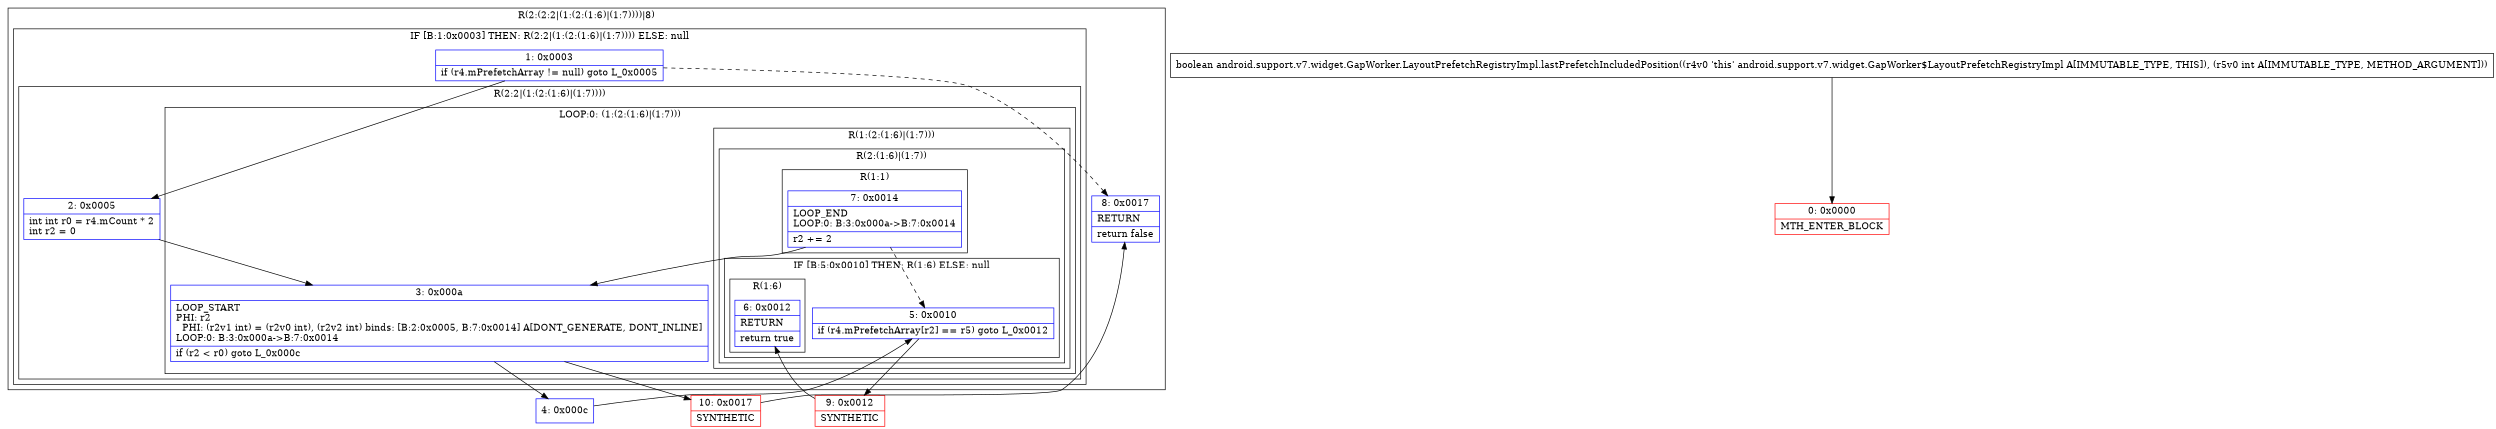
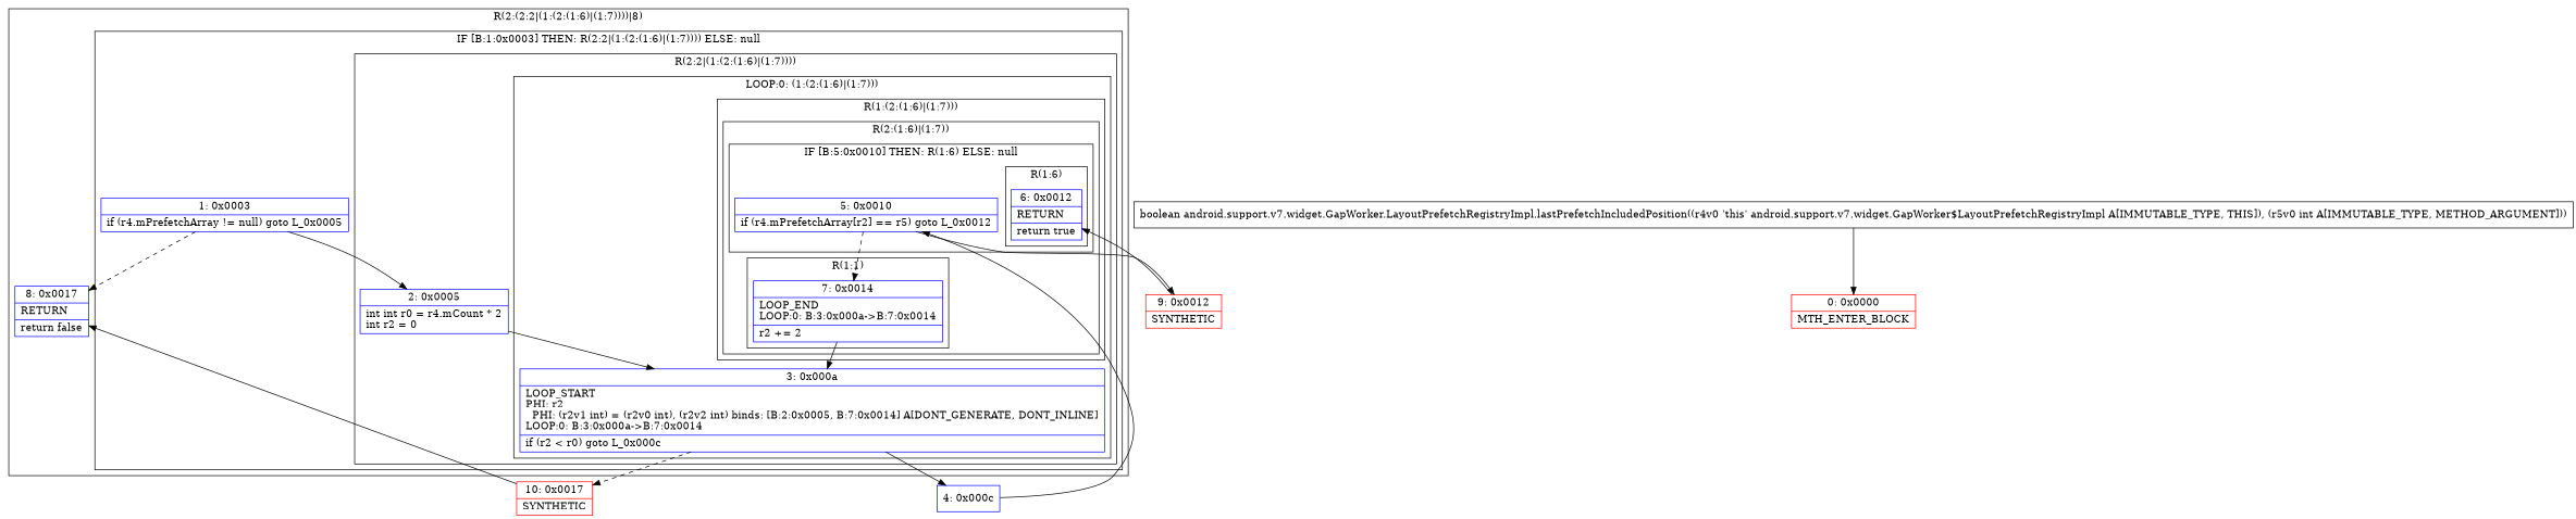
  digraph {
    node [color=blue shape=record]
    n1 [label="{6\:\ 0x0012|RETURN\l|return true\l}"]
    n2 [label="{5\:\ 0x0010|if (r4.mPrefetchArray[r2] == r5) goto L_0x0012\l}"]
    n3 [label="{7\:\ 0x0014|LOOP_END\lLOOP:0: B:3:0x000a\-\>B:7:0x0014\l|r2 += 2\l}"]
    n4 [label="{3\:\ 0x000a|LOOP_START\lPHI: r2 \l  PHI: (r2v1 int) = (r2v0 int), (r2v2 int) binds: [B:2:0x0005, B:7:0x0014] A[DONT_GENERATE, DONT_INLINE]\lLOOP:0: B:3:0x000a\-\>B:7:0x0014\l|if (r2 \< r0) goto L_0x000c\l}"]
    n5 [label="{2\:\ 0x0005|int int r0 = r4.mCount * 2\lint r2 = 0\l}"]
    n6 [label="{1\:\ 0x0003|if (r4.mPrefetchArray != null) goto L_0x0005\l}"]
    n7 [label="{8\:\ 0x0017|RETURN\l|return false\l}"]
    n8 [color=red label="{9\:\ 0x0012|SYNTHETIC\l}"]
    n9 [label="{4\:\ 0x000c}"]
    n10 [color=red label="{10\:\ 0x0017|SYNTHETIC\l}"]
    n11 [color=red label="{0\:\ 0x0000|MTH_ENTER_BLOCK\l}"]
    n12 [label="{boolean android.support.v7.widget.GapWorker.LayoutPrefetchRegistryImpl.lastPrefetchIncludedPosition((r4v0 'this' android.support.v7.widget.GapWorker$LayoutPrefetchRegistryImpl A[IMMUTABLE_TYPE, THIS]), (r5v0 int A[IMMUTABLE_TYPE, METHOD_ARGUMENT])) }" color=""]
    subgraph cluster_1 {
      label="R(2:(2:2|(1:(2:(1:6)|(1:7))))|8)"
      n7
      subgraph cluster_2 {
        label="IF [B:1:0x0003] THEN: R(2:2|(1:(2:(1:6)|(1:7)))) ELSE: null"
        n6
        subgraph cluster_3 {
          label="R(2:2|(1:(2:(1:6)|(1:7))))"
          n5
          subgraph cluster_4 {
            label="LOOP:0: (1:(2:(1:6)|(1:7)))"
            n4
            subgraph cluster_5 {
              label="R(1:(2:(1:6)|(1:7)))"
              subgraph cluster_6 {
                label="R(2:(1:6)|(1:7))"
                subgraph cluster_7 {
                  label="IF [B:5:0x0010] THEN: R(1:6) ELSE: null"
                  n2
                  subgraph cluster_8 {
                    label="R(1:6)"
                    n1
                  }
                }
                subgraph cluster_9 {
                  label="R(1:1)"
                  n3
                }
              }
            }
          }
        }
      }
    }
-   n3 -> n2 [style=dashed]
+   n2 -> n3 [style=dashed]
    n2 -> n8
    n3 -> n4
    n4 -> n9
-   n4 -> n10 [style=solid]
+   n4 -> n10 [style=dashed]
    n5 -> n4
    n6 -> n5
    n6 -> n7 [style=dashed]
    n8 -> n1
    n9 -> n2
    n10 -> n7
    n12 -> n11
  }
